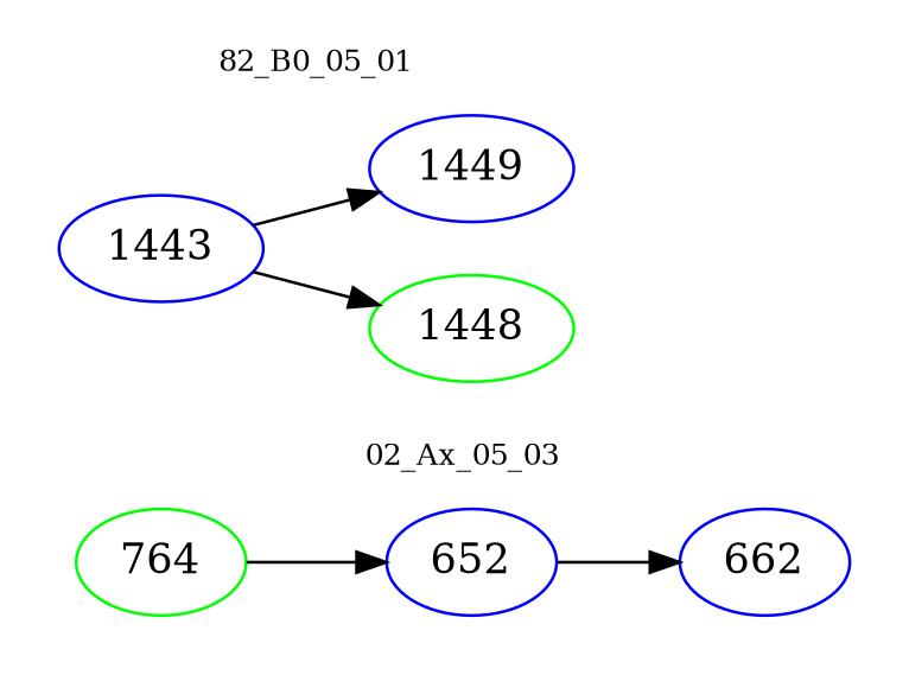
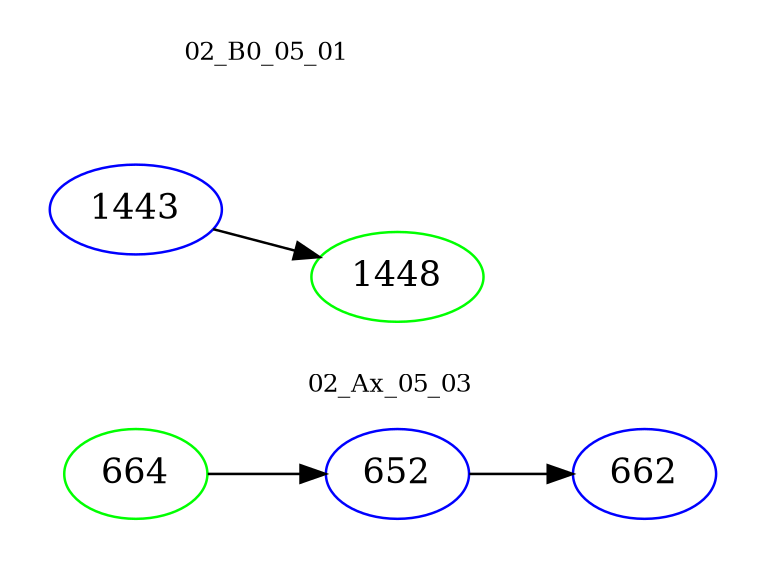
  digraph {
    rankdir=LR
    node [color=blue]
    edge [color=black]
-   n1 [color=green label=764]
+   n1 [color=green label=664]
    n2 [label=652]
    n3 [label=662]
    n4 [color=green label=1448]
    n5 [label=1443]
-   n6 [label=1449]
    subgraph cluster_1 {
      color=white
      fontsize=10
      label="02_Ax_05_03"
      n1
      n2
      n3
    }
    subgraph cluster_2 {
      color=white
      fontsize=10
-     label="82_B0_05_01"
+     label="02_B0_05_01"
      n4
      n5
-     n6
    }
    n1 -> n2
    n2 -> n3
    n5 -> n4
-   n5 -> n6
  }
